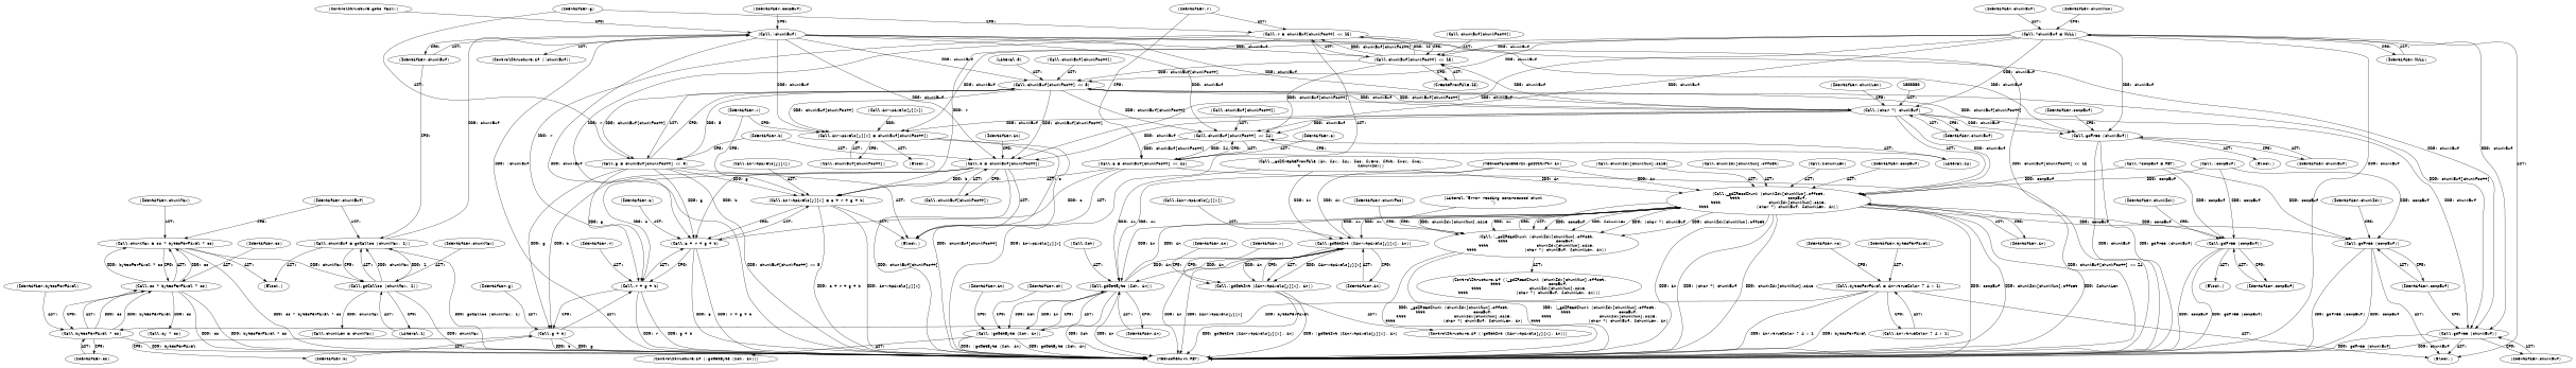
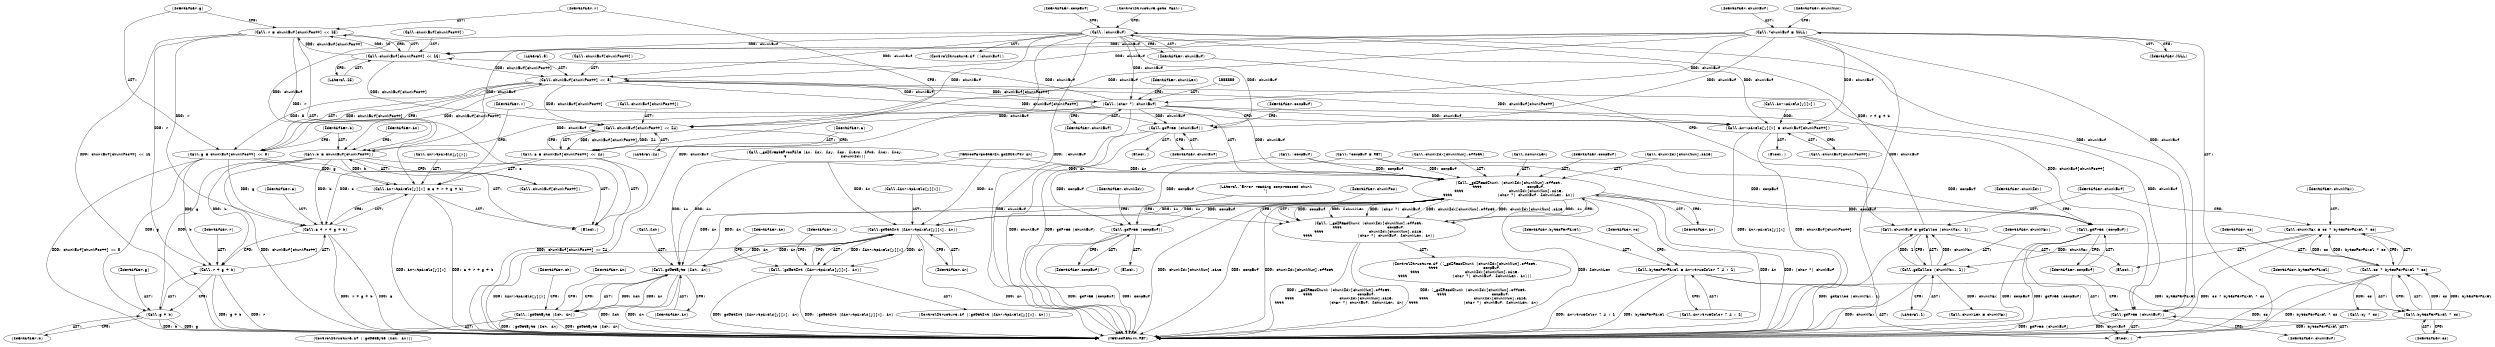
  digraph {
    fontname="DejaVu Sans Mono"
    node [fontname="DejaVu Sans Mono"]
    edge [fontname="DejaVu Sans Mono"]
    n1 [label="(Call,chunkBuf[chunkPos++] << 24)"]
    n2 [label="(Call,a = chunkBuf[chunkPos++] << 24)"]
    n3 [label="(Literal,24)"]
    n4 [label="(Call,chunkBuf[chunkPos++] << 16)"]
    n5 [label="(Call,chunkBuf[chunkPos++] << 8)"]
    n6 [label="(Call,r = chunkBuf[chunkPos++] << 16)"]
-   n7 [label="(CreateFromFile,16)"]
+   n7 [label="(Literal,16)"]
    n8 [label="(MethodReturn,RET)"]
    n9 [label="(Call,im->tpixels[y][x] = a + r + g + b)"]
    n10 [label="(Call,a + r + g + b)"]
    n11 [label="(Block,)"]
    n12 [label="(Call,(char *) chunkBuf)"]
    n13 [label="(Call,_gd2ReadChunk (chunkIdx[chunkNum].offset,\n\t\t\t\t                    compBuf,\n\t\t\t\t                    chunkIdx[chunkNum].size,\n\t\t\t\t                    (char *) chunkBuf, &chunkLen, in))"]
    n14 [label="(Call,b = chunkBuf[chunkPos++])"]
    n15 [label="(Call,im->pixels[y][x] = chunkBuf[chunkPos++])"]
    n16 [label="(Call,gdFree (chunkBuf))"]
    n17 [label="(Call,gdFree (chunkBuf))"]
    n18 [label="(Identifier,chunkBuf)"]
    n19 [label="(Call,g = chunkBuf[chunkPos++] << 8)"]
    n20 [label="(Call,!_gd2ReadChunk (chunkIdx[chunkNum].offset,\n\t\t\t\t                    compBuf,\n\t\t\t\t                    chunkIdx[chunkNum].size,\n\t\t\t\t                    (char *) chunkBuf, &chunkLen, in))"]
    n21 [label="(Call,gdGetInt (&im->tpixels[y][x], in))"]
    n22 [label="(Call,gdGetByte (&ch, in))"]
    n23 [label="(Call,gdFree (compBuf))"]
    n24 [label="(Call,gdFree (compBuf))"]
    n25 [label="(Identifier,in)"]
    n26 [label="(Call,r + g + b)"]
    n27 [label="(Call,g + b)"]
    n28 [label="(Call,chunkBuf[chunkPos++])"]
    n29 [label="(Call,chunkBuf[chunkPos++])"]
    n30 [label="(Block,)"]
    n31 [label="(Block,)"]
    n32 [label="(Identifier,chunkBuf)"]
    n33 [label="(Identifier,chunkBuf)"]
    n34 [label="(Block,)"]
    n35 [label="(Call,*chunkBuf = NULL)"]
    n36 [label="(Identifier,NULL)"]
    n37 [label="(Call,!chunkBuf)"]
    n38 [label="(Identifier,chunkBuf)"]
    n39 [label="(ControlStructure,if (!chunkBuf))"]
    n40 [label="(Call,chunkBuf = gdCalloc (chunkMax, 1))"]
    n41 [label="(Call,gdCalloc (chunkMax, 1))"]
    n42 [label="(Block,)"]
    n43 [label="(Literal,1)"]
    n44 [label="(Call,chunkLen = chunkMax)"]
    n45 [label="(Call,chunkMax = cs * bytesPerPixel * cs)"]
    n46 [label="(Call,cs * bytesPerPixel * cs)"]
    n47 [label="(Call,bytesPerPixel * cs)"]
    n48 [label="(Call,cy * cs)"]
    n49 [label="(Identifier,cs)"]
    n50 [label="(Call,bytesPerPixel = im->trueColor ? 4 : 1)"]
    n51 [label="(Call,im->trueColor ? 4 : 1)"]
    n52 [label="(Literal,8)"]
    n53 [label="(Identifier,b)"]
    n54 [label="(ControlStructure,if (!_gd2ReadChunk (chunkIdx[chunkNum].offset,\n\t\t\t\t                    compBuf,\n\t\t\t\t                    chunkIdx[chunkNum].size,\n\t\t\t\t                    (char *) chunkBuf, &chunkLen, in)))"]
    n55 [label="(Call,!gdGetInt (&im->tpixels[y][x], in))"]
    n56 [label="(Identifier,in)"]
    n57 [label="(Call,!gdGetByte (&ch, in))"]
    n58 [label="(Identifier,in)"]
    n59 [label="(Identifier,compBuf)"]
    n60 [label="(Identifier,compBuf)"]
    n61 [label="(Block,)"]
    n62 [label="(ControlStructure,if (!gdGetInt (&im->tpixels[y][x], in)))"]
    n63 [label="(ControlStructure,if (!gdGetByte (&ch, in)))"]
    n64 [label="(Identifier,im)"]
    n65 [label="(Identifier,chunkLen)"]
    n66 [label="(Identifier,compBuf)"]
    n67 [label="(Identifier,ch)"]
    n68 [label="(Identifier,chunkBuf)"]
    n69 [label="(Call,im->pixels[y][x])"]
    n70 [label="(Identifier,g)"]
    n71 [label="(Identifier,im)"]
    n72 [label="(Identifier,bytesPerPixel)"]
    n73 [label="(Call,chunkIdx[chunkNum].offset)"]
    n74 [label="(Call,&chunkLen)"]
    n75 [label="(Call,*compBuf = RET)"]
    n76 [label="(Call,_gd2CreateFromFile (in, &sx, &sy, &cs, &vers, &fmt, &ncx, &ncy,\n\t                        &chunkIdx))"]
    n77 [label="(Identifier,chunkMax)"]
    n78 [label="(Identifier,chunkPos)"]
    n79 [label="(Identifier,a)"]
    n80 [label="(Identifier,chunkBuf)"]
    n81 [label="(MethodParameterIn,gdIOCtxPtr in)"]
    n82 [label="(Identifier,x)"]
    n83 [label="(Call,!compBuf)"]
    n84 [label="(Identifier,r)"]
    n85 [label="(Identifier,g)"]
    n86 [label="(Call,chunkBuf[chunkPos++])"]
    n87 [label="(Call,im->tpixels[y][x])"]
    n88 [label="(Identifier,b)"]
    n89 [label="(Identifier,im)"]
    n90 [label="(Identifier,chunkIdx)"]
    n91 [label="(Call,chunkBuf[chunkPos++])"]
    n92 [label="(Identifier,compBuf)"]
    n93 [label="(Identifier,bytesPerPixel)"]
    n94 [label="(Identifier,chunkNum)"]
    n95 [label="(Call,&ch)"]
    n96 [label="(Call,chunkBuf[chunkPos++])"]
    n97 [label="(Identifier,chunkMax)"]
    n98 [label="(Identifier,compBuf)"]
    n99 [label="(Identifier,x)"]
    n100 [label="(Identifier,chunkIdx)"]
    n101 [label="(Identifier,cs)"]
    n102 [label="(Identifier,a)"]
    n103 [label="(Identifier,nc)"]
    n104 [label="(Literal,\"Error reading comproessed chunk\n\")"]
    n105 [label="(Call,&im->tpixels[y][x])"]
    n106 [label="(ControlStructure,goto fail;)"]
    n107 [label="(Call,chunkIdx[chunkNum].size)"]
    n108 [label="(Identifier,r)"]
    n109 [label=1003350]
    n1 -> n2 [label="AST: "]
    n1 -> n2 [label="DDG: chunkBuf[chunkPos++]"]
    n1 -> n2 [label="DDG: 24"]
    n1 -> n3 [label="CFG: "]
    n2 -> n1 [label="CFG: "]
    n2 -> n8 [label="DDG: chunkBuf[chunkPos++] << 24"]
    n2 -> n9 [label="AST: a"]
    n2 -> n10 [label="DDG: a"]
    n2 -> n11 [label="AST: "]
    n3 -> n1 [label="AST: "]
    n4 -> n1 [label="DDG: chunkBuf[chunkPos++]"]
    n4 -> n5 [label="DDG: chunkBuf[chunkPos++]"]
    n4 -> n6 [label="AST: "]
    n4 -> n6 [label="DDG: chunkBuf[chunkPos++]"]
    n4 -> n6 [label="DDG: 16"]
    n4 -> n7 [label="CFG: "]
    n5 -> n1 [label="DDG: chunkBuf[chunkPos++]"]
    n5 -> n12 [label="DDG: chunkBuf[chunkPos++]"]
    n5 -> n14 [label="DDG: chunkBuf[chunkPos++]"]
    n5 -> n15 [label="DDG: chunkBuf[chunkPos++]"]
    n5 -> n16 [label="DDG: chunkBuf[chunkPos++]"]
    n5 -> n17 [label="DDG: chunkBuf[chunkPos++]"]
    n5 -> n19 [label="AST: "]
    n5 -> n19 [label="DDG: chunkBuf[chunkPos++]"]
    n5 -> n19 [label="DDG: 8"]
    n6 -> n4 [label="CFG: "]
    n6 -> n8 [label="DDG: chunkBuf[chunkPos++] << 16"]
    n6 -> n9 [label="DDG: r"]
    n6 -> n10 [label="DDG: r"]
    n6 -> n11 [label="AST: "]
    n6 -> n26 [label="DDG: r"]
    n7 -> n4 [label="AST: "]
    n9 -> n8 [label="DDG: im->tpixels[y][x]"]
    n9 -> n8 [label="DDG: a + r + g + b"]
    n9 -> n10 [label="CFG: "]
    n9 -> n11 [label="AST: "]
    n10 -> n8 [label="DDG: r + g + b"]
    n10 -> n8 [label="DDG: a"]
    n10 -> n9 [label="AST: "]
    n10 -> n26 [label="CFG: "]
    n12 -> n1 [label="DDG: chunkBuf"]
    n12 -> n4 [label="DDG: chunkBuf"]
    n12 -> n5 [label="DDG: chunkBuf"]
+   n12 -> n8 [label="DDG: chunkBuf"]
    n12 -> n13 [label="AST: "]
    n12 -> n13 [label="DDG: chunkBuf"]
    n12 -> n14 [label="DDG: chunkBuf"]
    n12 -> n15 [label="DDG: chunkBuf"]
    n12 -> n16 [label="DDG: chunkBuf"]
    n12 -> n17 [label="DDG: chunkBuf"]
    n12 -> n18 [label="CFG: "]
    n13 -> n8 [label="DDG: (char *) chunkBuf"]
    n13 -> n8 [label="DDG: chunkIdx[chunkNum].size"]
    n13 -> n8 [label="DDG: compBuf"]
    n13 -> n8 [label="DDG: chunkIdx[chunkNum].offset"]
    n13 -> n8 [label="DDG: &chunkLen"]
    n13 -> n8 [label="DDG: in"]
    n13 -> n20 [label="AST: "]
    n13 -> n20 [label="DDG: compBuf"]
    n13 -> n20 [label="DDG: &chunkLen"]
    n13 -> n20 [label="DDG: (char *) chunkBuf"]
    n13 -> n20 [label="DDG: chunkIdx[chunkNum].offset"]
    n13 -> n20 [label="DDG: chunkIdx[chunkNum].size"]
    n13 -> n20 [label="DDG: in"]
    n13 -> n21 [label="DDG: in"]
    n13 -> n22 [label="DDG: in"]
    n13 -> n23 [label="DDG: compBuf"]
    n13 -> n24 [label="DDG: compBuf"]
    n13 -> n25 [label="CFG: "]
    n14 -> n8 [label="DDG: chunkBuf[chunkPos++]"]
    n14 -> n9 [label="DDG: b"]
    n14 -> n10 [label="DDG: b"]
    n14 -> n11 [label="AST: "]
    n14 -> n26 [label="DDG: b"]
    n14 -> n27 [label="DDG: b"]
    n14 -> n28 [label="CFG: "]
    n15 -> n8 [label="DDG: im->pixels[y][x]"]
    n15 -> n8 [label="DDG: chunkBuf[chunkPos++]"]
    n15 -> n29 [label="CFG: "]
    n15 -> n30 [label="AST: "]
    n16 -> n8 [label="DDG: chunkBuf"]
    n16 -> n8 [label="DDG: gdFree (chunkBuf)"]
    n16 -> n31 [label="AST: "]
    n16 -> n32 [label="CFG: "]
    n17 -> n8 [label="DDG: chunkBuf"]
    n17 -> n8 [label="DDG: gdFree (chunkBuf)"]
    n17 -> n33 [label="CFG: "]
    n17 -> n34 [label="AST: "]
    n18 -> n12 [label="AST: "]
    n19 -> n5 [label="CFG: "]
    n19 -> n8 [label="DDG: chunkBuf[chunkPos++] << 8"]
    n19 -> n9 [label="DDG: g"]
    n19 -> n10 [label="DDG: g"]
    n19 -> n11 [label="AST: "]
    n19 -> n26 [label="DDG: g"]
    n19 -> n27 [label="DDG: g"]
    n20 -> n8 [label="DDG: !_gd2ReadChunk (chunkIdx[chunkNum].offset,\n\t\t\t\t                    compBuf,\n\t\t\t\t                    chunkIdx[chunkNum].size,\n\t\t\t\t                    (char *) chunkBuf, &chunkLen, in)"]
    n20 -> n8 [label="DDG: _gd2ReadChunk (chunkIdx[chunkNum].offset,\n\t\t\t\t                    compBuf,\n\t\t\t\t                    chunkIdx[chunkNum].size,\n\t\t\t\t                    (char *) chunkBuf, &chunkLen, in)"]
    n20 -> n13 [label="CFG: "]
    n20 -> n54 [label="AST: "]
    n21 -> n8 [label="DDG: in"]
    n21 -> n8 [label="DDG: &im->tpixels[y][x]"]
    n21 -> n13 [label="DDG: in"]
    n21 -> n22 [label="DDG: in"]
    n21 -> n55 [label="AST: "]
    n21 -> n55 [label="DDG: &im->tpixels[y][x]"]
    n21 -> n55 [label="DDG: in"]
    n21 -> n56 [label="CFG: "]
    n22 -> n8 [label="DDG: &ch"]
    n22 -> n8 [label="DDG: in"]
    n22 -> n13 [label="DDG: in"]
    n22 -> n21 [label="DDG: in"]
    n22 -> n57 [label="AST: "]
    n22 -> n57 [label="DDG: &ch"]
    n22 -> n57 [label="DDG: in"]
    n22 -> n58 [label="CFG: "]
    n23 -> n8 [label="DDG: gdFree (compBuf)"]
    n23 -> n8 [label="DDG: compBuf"]
    n23 -> n31 [label="AST: "]
    n23 -> n59 [label="CFG: "]
    n24 -> n8 [label="DDG: gdFree (compBuf)"]
    n24 -> n8 [label="DDG: compBuf"]
    n24 -> n60 [label="CFG: "]
    n24 -> n61 [label="AST: "]
    n25 -> n13 [label="AST: "]
    n26 -> n8 [label="DDG: g + b"]
    n26 -> n8 [label="DDG: r"]
    n26 -> n10 [label="AST: "]
    n26 -> n27 [label="CFG: "]
    n27 -> n8 [label="DDG: b"]
    n27 -> n8 [label="DDG: g"]
    n27 -> n26 [label="AST: "]
    n27 -> n53 [label="CFG: "]
    n28 -> n14 [label="AST: "]
    n29 -> n15 [label="AST: "]
    n32 -> n16 [label="AST: "]
    n33 -> n17 [label="AST: "]
    n35 -> n1 [label="DDG: chunkBuf"]
    n35 -> n4 [label="DDG: chunkBuf"]
    n35 -> n5 [label="DDG: chunkBuf"]
    n35 -> n8 [label="DDG: chunkBuf"]
    n35 -> n12 [label="DDG: chunkBuf"]
    n35 -> n14 [label="DDG: chunkBuf"]
    n35 -> n15 [label="DDG: chunkBuf"]
    n35 -> n16 [label="DDG: chunkBuf"]
    n35 -> n17 [label="DDG: chunkBuf"]
    n35 -> n31 [label="AST: "]
    n35 -> n36 [label="CFG: "]
    n36 -> n35 [label="AST: "]
    n37 -> n1 [label="DDG: chunkBuf"]
    n37 -> n4 [label="DDG: chunkBuf"]
    n37 -> n5 [label="DDG: chunkBuf"]
    n37 -> n8 [label="DDG: !chunkBuf"]
    n37 -> n8 [label="DDG: chunkBuf"]
    n37 -> n12 [label="DDG: chunkBuf"]
    n37 -> n14 [label="DDG: chunkBuf"]
    n37 -> n15 [label="DDG: chunkBuf"]
    n37 -> n16 [label="DDG: chunkBuf"]
    n37 -> n17 [label="DDG: chunkBuf"]
    n37 -> n38 [label="CFG: "]
    n37 -> n39 [label="AST: "]
    n38 -> n37 [label="AST: "]
    n38 -> n40 [label="CFG: "]
    n40 -> n8 [label="DDG: gdCalloc (chunkMax, 1)"]
-   n40 -> n37 [label="DDG: chunkBuf"]
+   n40 -> n37 [label="DDG: r + g + b"]
    n40 -> n41 [label="CFG: "]
    n40 -> n42 [label="AST: "]
    n41 -> n8 [label="DDG: chunkMax"]
    n41 -> n40 [label="AST: "]
    n41 -> n40 [label="DDG: chunkMax"]
    n41 -> n40 [label="DDG: 1"]
    n41 -> n43 [label="CFG: "]
    n41 -> n44 [label="DDG: chunkMax"]
    n43 -> n41 [label="AST: "]
    n45 -> n8 [label="DDG: cs * bytesPerPixel * cs"]
    n45 -> n41 [label="DDG: chunkMax"]
    n45 -> n42 [label="AST: "]
    n45 -> n46 [label="CFG: "]
    n46 -> n8 [label="DDG: bytesPerPixel * cs"]
    n46 -> n8 [label="DDG: cs"]
    n46 -> n45 [label="AST: "]
    n46 -> n45 [label="DDG: cs"]
    n46 -> n45 [label="DDG: bytesPerPixel * cs"]
    n46 -> n47 [label="CFG: "]
    n46 -> n48 [label="DDG: cs"]
    n47 -> n8 [label="DDG: bytesPerPixel"]
    n47 -> n46 [label="AST: "]
    n47 -> n46 [label="DDG: cs"]
    n47 -> n46 [label="DDG: bytesPerPixel"]
    n47 -> n49 [label="CFG: "]
    n49 -> n47 [label="AST: "]
    n50 -> n8 [label="DDG: im->trueColor ? 4 : 1"]
    n50 -> n8 [label="DDG: bytesPerPixel"]
    n50 -> n31 [label="AST: "]
    n50 -> n47 [label="DDG: bytesPerPixel"]
    n50 -> n51 [label="CFG: "]
    n51 -> n50 [label="AST: "]
    n52 -> n5 [label="AST: "]
    n53 -> n27 [label="AST: "]
    n55 -> n8 [label="DDG: !gdGetInt (&im->tpixels[y][x], in)"]
    n55 -> n8 [label="DDG: gdGetInt (&im->tpixels[y][x], in)"]
    n55 -> n21 [label="CFG: "]
    n55 -> n62 [label="AST: "]
    n56 -> n21 [label="AST: "]
    n57 -> n8 [label="DDG: gdGetByte (&ch, in)"]
    n57 -> n8 [label="DDG: !gdGetByte (&ch, in)"]
    n57 -> n22 [label="CFG: "]
    n57 -> n63 [label="AST: "]
    n58 -> n22 [label="AST: "]
    n59 -> n16 [label="CFG: "]
    n59 -> n23 [label="AST: "]
    n60 -> n24 [label="AST: "]
    n64 -> n55 [label="CFG: "]
    n65 -> n12 [label="CFG: "]
    n66 -> n17 [label="CFG: "]
    n67 -> n57 [label="CFG: "]
    n68 -> n40 [label="AST: "]
    n68 -> n45 [label="CFG: "]
    n69 -> n15 [label="DDG: "]
    n70 -> n27 [label="AST: "]
    n71 -> n57 [label="CFG: "]
    n72 -> n50 [label="AST: "]
    n73 -> n13 [label="AST: "]
    n74 -> n13 [label="AST: "]
    n75 -> n13 [label="DDG: compBuf"]
    n75 -> n23 [label="DDG: compBuf"]
    n75 -> n24 [label="DDG: compBuf"]
    n76 -> n13 [label="DDG: in"]
    n76 -> n21 [label="DDG: in"]
    n76 -> n22 [label="DDG: in"]
    n77 -> n45 [label="AST: "]
    n78 -> n20 [label="CFG: "]
    n79 -> n2 [label="AST: "]
    n80 -> n35 [label="AST: "]
    n81 -> n13 [label="DDG: in"]
    n81 -> n21 [label="DDG: in"]
    n81 -> n22 [label="DDG: in"]
    n82 -> n55 [label="CFG: "]
    n83 -> n13 [label="DDG: compBuf"]
    n83 -> n23 [label="DDG: compBuf"]
    n83 -> n24 [label="DDG: compBuf"]
    n84 -> n26 [label="AST: "]
    n85 -> n6 [label="CFG: "]
    n85 -> n19 [label="AST: "]
    n86 -> n5 [label="AST: "]
    n87 -> n9 [label="AST: "]
    n88 -> n14 [label="AST: "]
    n88 -> n19 [label="CFG: "]
    n89 -> n14 [label="CFG: "]
    n90 -> n24 [label="CFG: "]
    n91 -> n4 [label="AST: "]
    n92 -> n37 [label="CFG: "]
    n93 -> n47 [label="AST: "]
    n94 -> n35 [label="CFG: "]
    n95 -> n22 [label="AST: "]
    n96 -> n1 [label="AST: "]
    n97 -> n41 [label="AST: "]
    n98 -> n13 [label="AST: "]
    n99 -> n9 [label="CFG: "]
    n99 -> n15 [label="CFG: "]
    n100 -> n23 [label="CFG: "]
    n101 -> n46 [label="AST: "]
    n102 -> n10 [label="AST: "]
    n103 -> n50 [label="CFG: "]
    n104 -> n20 [label="CFG: "]
    n105 -> n21 [label="AST: "]
    n106 -> n37 [label="CFG: "]
    n107 -> n13 [label="AST: "]
    n108 -> n2 [label="CFG: "]
    n108 -> n6 [label="AST: "]
    n109 -> n12 [label="AST: "]
  }
